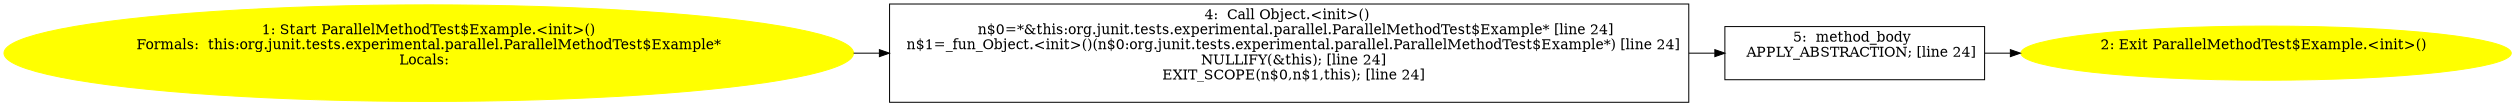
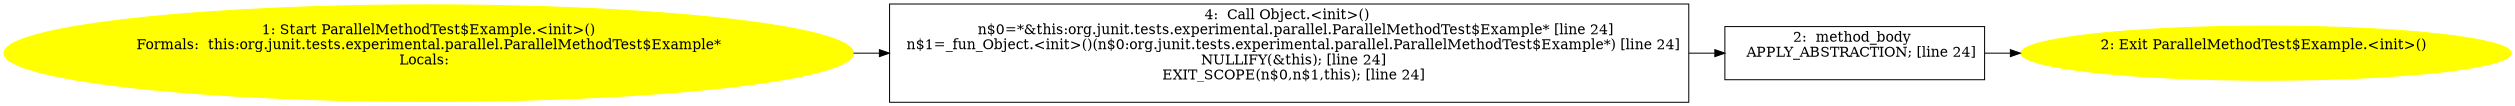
  digraph {
    rankdir=LR
    n1 [color=yellow label="1: Start ParallelMethodTest$Example.<init>()\nFormals:  this:org.junit.tests.experimental.parallel.ParallelMethodTest$Example*\nLocals:  \n  " style=filled]
    n2 [label="4:  Call Object.<init>() \n   n$0=*&this:org.junit.tests.experimental.parallel.ParallelMethodTest$Example* [line 24]\n  n$1=_fun_Object.<init>()(n$0:org.junit.tests.experimental.parallel.ParallelMethodTest$Example*) [line 24]\n  NULLIFY(&this); [line 24]\n  EXIT_SCOPE(n$0,n$1,this); [line 24]\n " shape=box]
-   n3 [label="5:  method_body \n   APPLY_ABSTRACTION; [line 24]\n " shape=box]
+   n3 [label="2:  method_body \n   APPLY_ABSTRACTION; [line 24]\n " shape=box]
    n4 [color=yellow label="2: Exit ParallelMethodTest$Example.<init>() \n  " style=filled]
    n1 -> n2
    n2 -> n3
    n3 -> n4
  }
